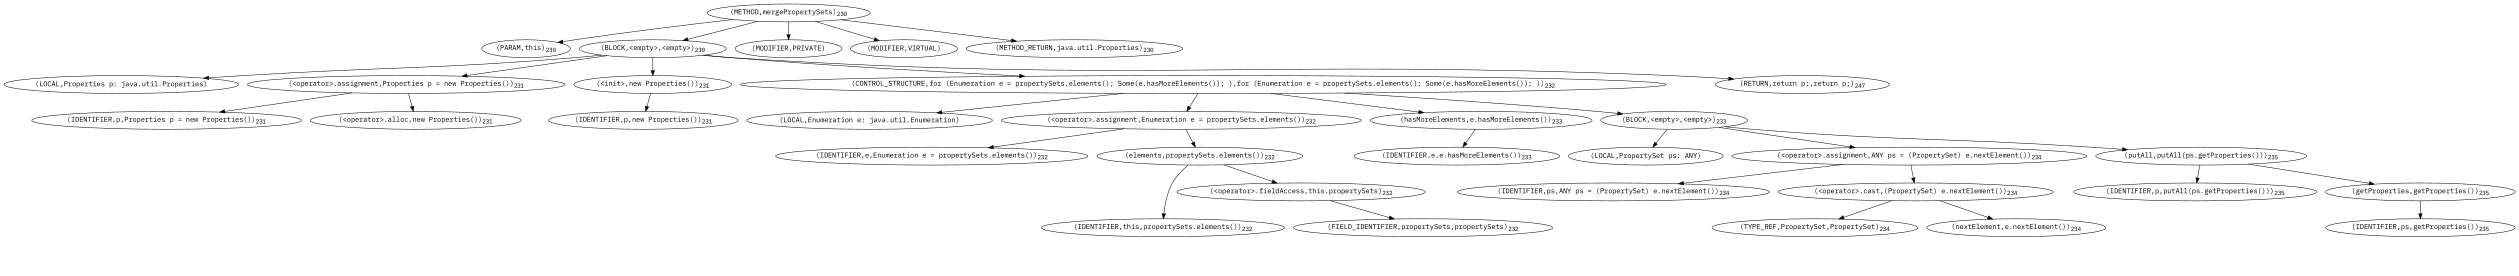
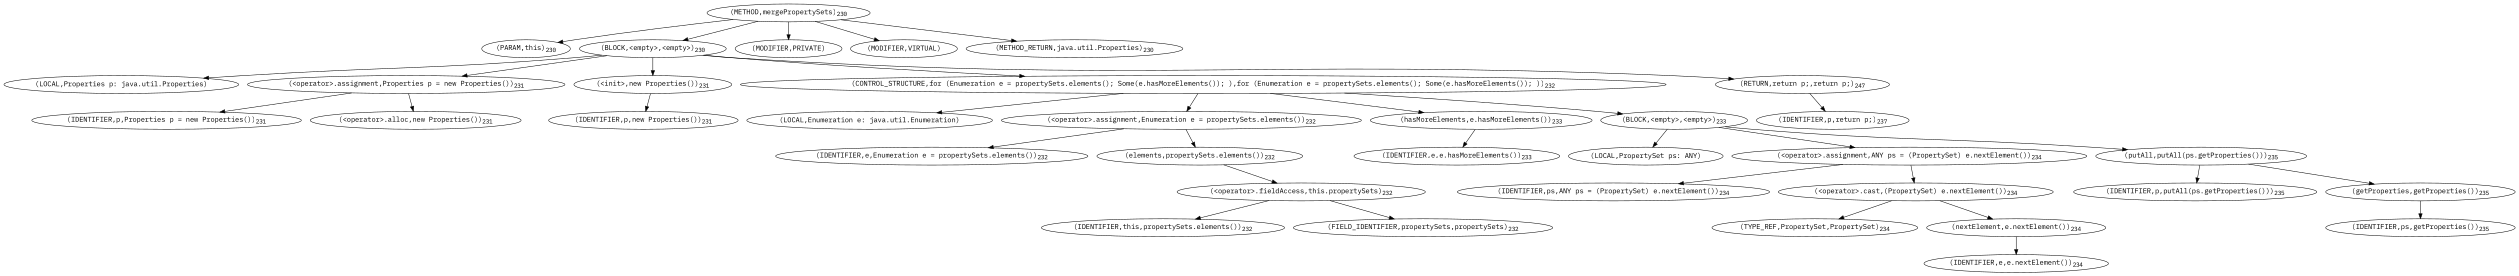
  digraph {
    fontname="IBM Plex Mono"
    node [fontname="IBM Plex Mono"]
    edge [fontname="IBM Plex Mono"]
    n1 [label=<(METHOD,mergePropertySets)<SUB>230</SUB>>]
    n2 [label=<(PARAM,this)<SUB>230</SUB>>]
    n3 [label=<(BLOCK,&lt;empty&gt;,&lt;empty&gt;)<SUB>230</SUB>>]
    n4 [label=<(MODIFIER,PRIVATE)>]
    n5 [label=<(MODIFIER,VIRTUAL)>]
    n6 [label=<(METHOD_RETURN,java.util.Properties)<SUB>230</SUB>>]
    n7 [label=<(LOCAL,Properties p: java.util.Properties)>]
    n8 [label=<(&lt;operator&gt;.assignment,Properties p = new Properties())<SUB>231</SUB>>]
    n9 [label=<(&lt;init&gt;,new Properties())<SUB>231</SUB>>]
    n10 [label=<(CONTROL_STRUCTURE,for (Enumeration e = propertySets.elements(); Some(e.hasMoreElements()); ),for (Enumeration e = propertySets.elements(); Some(e.hasMoreElements()); ))<SUB>232</SUB>>]
    n11 [label=<(RETURN,return p;,return p;)<SUB>247</SUB>>]
    n12 [label=<(IDENTIFIER,p,Properties p = new Properties())<SUB>231</SUB>>]
    n13 [label=<(&lt;operator&gt;.alloc,new Properties())<SUB>231</SUB>>]
    n14 [label=<(IDENTIFIER,p,new Properties())<SUB>231</SUB>>]
    n15 [label=<(LOCAL,Enumeration e: java.util.Enumeration)>]
    n16 [label=<(&lt;operator&gt;.assignment,Enumeration e = propertySets.elements())<SUB>232</SUB>>]
    n17 [label=<(hasMoreElements,e.hasMoreElements())<SUB>233</SUB>>]
    n18 [label=<(BLOCK,&lt;empty&gt;,&lt;empty&gt;)<SUB>233</SUB>>]
+   n19 [label=<(IDENTIFIER,p,return p;)<SUB>237</SUB>>]
    n20 [label=<(IDENTIFIER,e,Enumeration e = propertySets.elements())<SUB>232</SUB>>]
    n21 [label=<(elements,propertySets.elements())<SUB>232</SUB>>]
    n22 [label=<(IDENTIFIER,e,e.hasMoreElements())<SUB>233</SUB>>]
    n23 [label=<(LOCAL,PropertySet ps: ANY)>]
    n24 [label=<(&lt;operator&gt;.assignment,ANY ps = (PropertySet) e.nextElement())<SUB>234</SUB>>]
    n25 [label=<(putAll,putAll(ps.getProperties()))<SUB>235</SUB>>]
    n26 [label=<(&lt;operator&gt;.fieldAccess,this.propertySets)<SUB>232</SUB>>]
    n27 [label=<(IDENTIFIER,this,propertySets.elements())<SUB>232</SUB>>]
    n28 [label=<(FIELD_IDENTIFIER,propertySets,propertySets)<SUB>232</SUB>>]
    n29 [label=<(IDENTIFIER,ps,ANY ps = (PropertySet) e.nextElement())<SUB>234</SUB>>]
    n30 [label=<(&lt;operator&gt;.cast,(PropertySet) e.nextElement())<SUB>234</SUB>>]
    n31 [label=<(IDENTIFIER,p,putAll(ps.getProperties()))<SUB>235</SUB>>]
    n32 [label=<(getProperties,getProperties())<SUB>235</SUB>>]
    n33 [label=<(TYPE_REF,PropertySet,PropertySet)<SUB>234</SUB>>]
    n34 [label=<(nextElement,e.nextElement())<SUB>234</SUB>>]
+   n35 [label=<(IDENTIFIER,e,e.nextElement())<SUB>234</SUB>>]
    n36 [label=<(IDENTIFIER,ps,getProperties())<SUB>235</SUB>>]
    n1 -> n2
    n1 -> n3
    n1 -> n4
    n1 -> n5
    n1 -> n6
    n3 -> n7
    n3 -> n8
    n3 -> n9
    n3 -> n10
    n3 -> n11
    n8 -> n12
    n8 -> n13
    n9 -> n14
    n10 -> n15
    n10 -> n16
    n10 -> n17
    n10 -> n18
+   n11 -> n19
    n16 -> n20
    n16 -> n21
    n17 -> n22
    n18 -> n23
    n18 -> n24
    n18 -> n25
    n21 -> n26
    n24 -> n29
    n24 -> n30
    n25 -> n31
    n25 -> n32
-   n21 -> n27
+   n26 -> n27
    n26 -> n28
    n30 -> n33
    n30 -> n34
    n32 -> n36
+   n34 -> n35
  }
